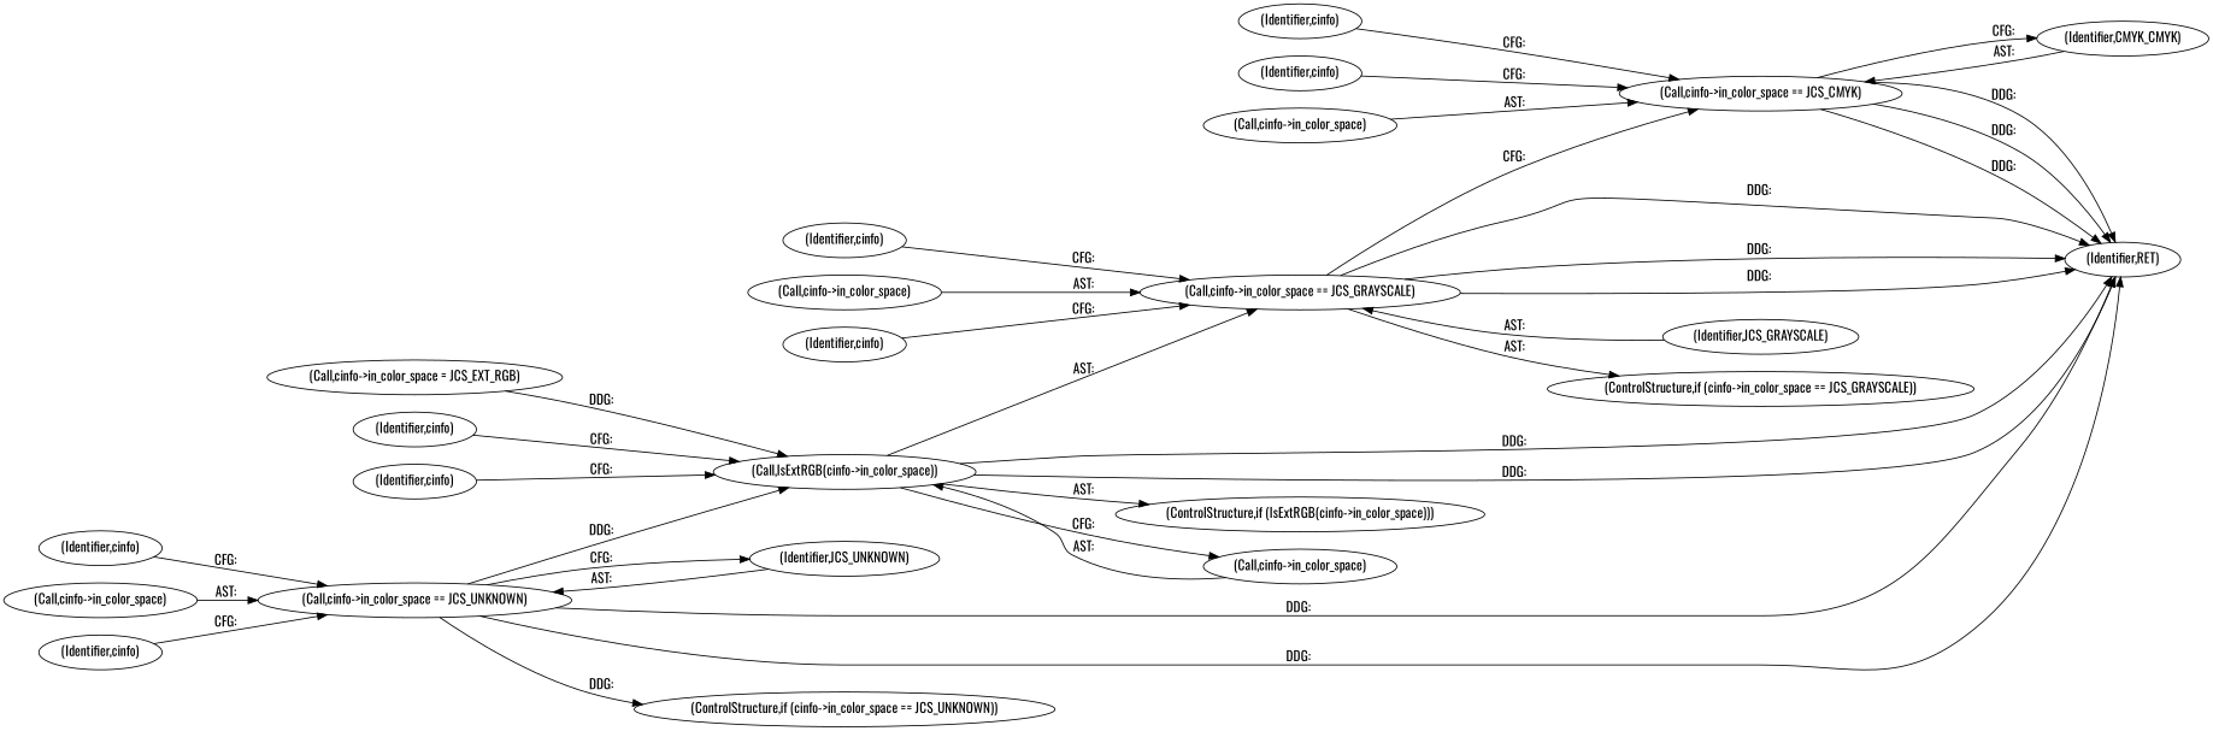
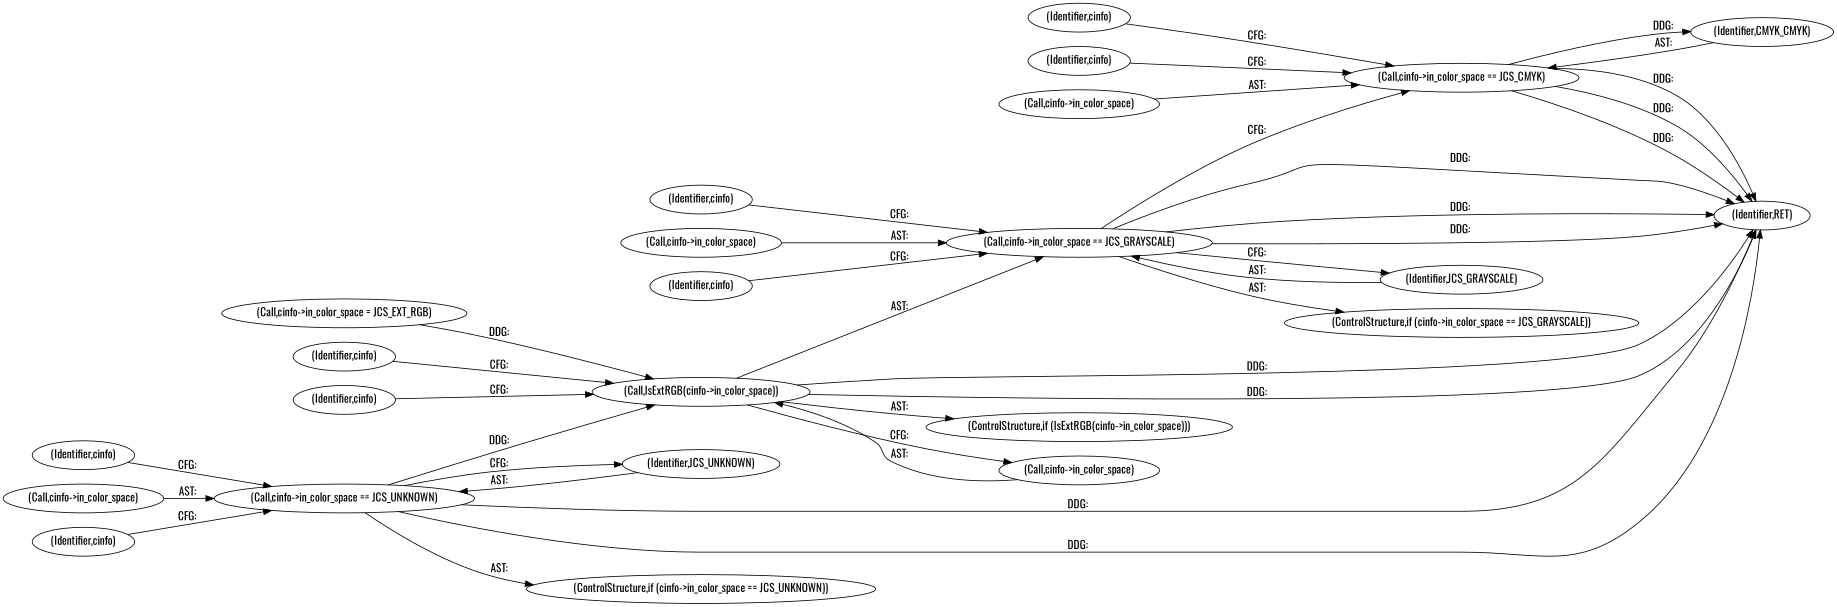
  digraph {
    fontname=Oswald
    rankdir=LR
    node [fontname=Oswald]
    edge [fontname=Oswald]
    n1 [label="(Call,cinfo->in_color_space == JCS_UNKNOWN)"]
    n2 [label="(Call,IsExtRGB(cinfo->in_color_space))"]
    n3 [label="(Identifier,JCS_UNKNOWN)"]
    n4 [label="(Identifier,RET)"]
    n5 [label="(ControlStructure,if (cinfo->in_color_space == JCS_UNKNOWN))"]
    n6 [label="(Call,cinfo->in_color_space == JCS_GRAYSCALE)"]
    n7 [label="(ControlStructure,if (IsExtRGB(cinfo->in_color_space)))"]
    n8 [label="(Call,cinfo->in_color_space)"]
    n9 [label="(Call,cinfo->in_color_space == JCS_CMYK)"]
    n10 [label="(Identifier,JCS_GRAYSCALE)"]
    n11 [label="(ControlStructure,if (cinfo->in_color_space == JCS_GRAYSCALE))"]
    n12 [label="(Identifier,CMYK_CMYK)"]
    n13 [label="(Identifier,cinfo)"]
    n14 [label="(Call,cinfo->in_color_space = JCS_EXT_RGB)"]
    n15 [label="(Call,cinfo->in_color_space)"]
    n16 [label="(Identifier,cinfo)"]
    n17 [label="(Call,cinfo->in_color_space)"]
    n18 [label="(Identifier,cinfo)"]
    n19 [label="(Identifier,cinfo)"]
    n20 [label="(Identifier,cinfo)"]
    n21 [label="(Identifier,cinfo)"]
    n22 [label="(Identifier,cinfo)"]
    n23 [label="(Identifier,cinfo)"]
    n24 [label="(Call,cinfo->in_color_space)"]
    n1 -> n2 [label="DDG: "]
    n1 -> n3 [label="CFG: "]
    n1 -> n4 [label="DDG: "]
    n1 -> n4 [label="DDG: "]
-   n1 -> n5 [label="DDG: "]
+   n1 -> n5 [label="AST: "]
    n2 -> n4 [label="DDG: "]
    n2 -> n4 [label="DDG: "]
    n2 -> n6 [label="AST: "]
    n2 -> n7 [label="AST: "]
    n2 -> n8 [label="CFG: "]
    n3 -> n1 [label="AST: "]
    n6 -> n4 [label="DDG: "]
    n6 -> n4 [label="DDG: "]
    n6 -> n4 [label="DDG: "]
    n6 -> n9 [label="CFG: "]
+   n6 -> n10 [label="CFG: "]
    n6 -> n11 [label="AST: "]
    n8 -> n2 [label="AST: "]
    n9 -> n4 [label="DDG: "]
    n9 -> n4 [label="DDG: "]
    n9 -> n4 [label="DDG: "]
-   n9 -> n12 [label="CFG: "]
+   n9 -> n12 [label="DDG: "]
    n10 -> n6 [label="AST: "]
    n12 -> n9 [label="AST: "]
    n13 -> n1 [label="CFG: "]
    n14 -> n2 [label="DDG: "]
    n15 -> n1 [label="AST: "]
    n16 -> n6 [label="CFG: "]
    n17 -> n6 [label="AST: "]
    n18 -> n2 [label="CFG: "]
    n19 -> n1 [label="CFG: "]
    n20 -> n9 [label="CFG: "]
    n21 -> n9 [label="CFG: "]
    n22 -> n6 [label="CFG: "]
    n23 -> n2 [label="CFG: "]
    n24 -> n9 [label="AST: "]
  }
